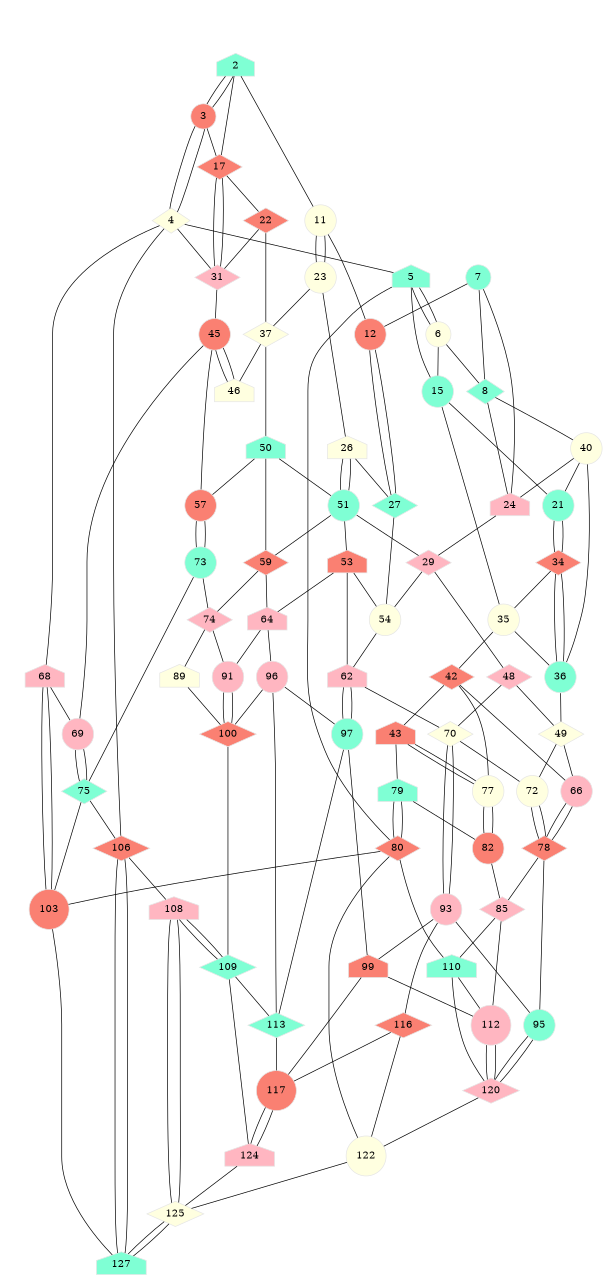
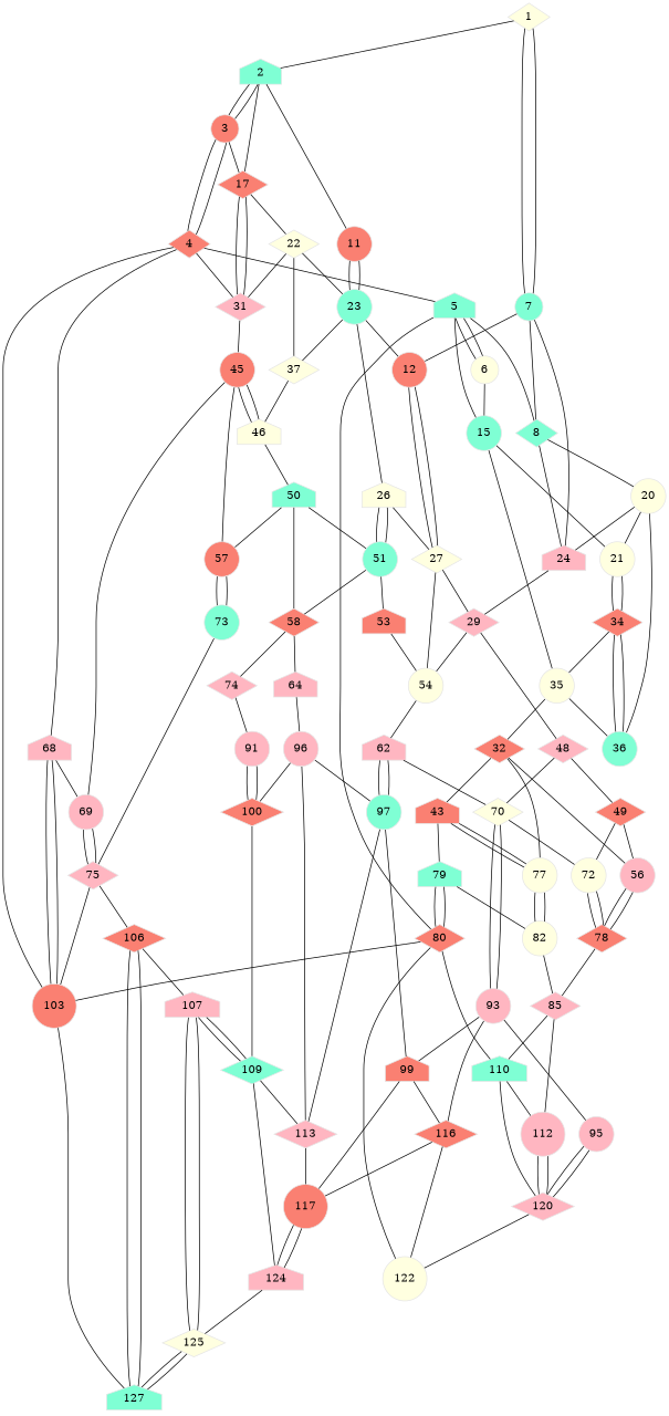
  graph {
    node [color=gray90 fillcolor=salmon shape=circle style=filled]
+   1 [fillcolor=lightyellow shape=diamond]
    2 [fillcolor=aquamarine shape=house super="+10"]
    7 [fillcolor=aquamarine super="+13"]
    3
-   11 [fillcolor=lightyellow]
+   11
    17 [shape=diamond super="+18"]
    8 [fillcolor=aquamarine shape=diamond super="+19"]
    12
    24 [fillcolor=lightpink shape=house super="+30"]
-   4 [fillcolor=lightyellow shape=diamond super="+40"]
-   23 [fillcolor=lightyellow super="+25"]
+   4 [shape=diamond super="+40"]
+   23 [fillcolor=aquamarine super="+25"]
    31 [fillcolor=lightpink shape=diamond super="+41"]
-   22 [shape=diamond super="+32"]
+   22 [fillcolor=lightyellow shape=diamond super="+32"]
    5 [fillcolor=aquamarine shape=house super="+14"]
    68 [fillcolor=lightpink shape=house]
    103 [super="+105"]
    6 [fillcolor=lightyellow super="+9"]
    15 [fillcolor=aquamarine super="+16"]
    80 [shape=diamond super="+81"]
    45 [super="+56"]
    69 [fillcolor=lightpink]
    127 [fillcolor=aquamarine shape=house]
-   21 [fillcolor=aquamarine]
+   21 [fillcolor=lightyellow]
    35 [fillcolor=lightyellow super="+39"]
    43 [shape=house super="+44"]
    77 [fillcolor=lightyellow]
    79 [fillcolor=aquamarine shape=house super="+83"]
    110 [fillcolor=aquamarine shape=house super="+111"]
    122 [fillcolor=lightyellow super="+128"]
-   20 [fillcolor=lightyellow super="+33" label=40]
-   27 [fillcolor=aquamarine shape=diamond super="+28"]
+   20 [fillcolor=lightyellow super="+33"]
+   27 [fillcolor=lightyellow shape=diamond super="+28"]
    29 [fillcolor=lightpink shape=diamond super="+47"]
    36 [fillcolor=aquamarine super="+38"]
    37 [fillcolor=lightyellow shape=diamond]
    26 [fillcolor=lightyellow shape=house]
    54 [fillcolor=lightyellow super="+55"]
    34 [shape=diamond]
-   42 [shape=diamond super="+67"]
-   49 [fillcolor=lightyellow shape=diamond super="+65"]
+   42 [shape=diamond super="+67" label=32]
+   49 [shape=diamond super="+65"]
    46 [fillcolor=lightyellow shape=house]
    51 [fillcolor=aquamarine super="+52"]
    48 [fillcolor=lightpink shape=diamond]
-   59 [shape=diamond super="+60"]
+   59 [shape=diamond super="+60" label=58]
    53 [shape=house super="+61"]
    62 [fillcolor=lightpink shape=house super="+63"]
    70 [fillcolor=lightyellow shape=diamond super="+71"]
    57
-   66 [fillcolor=lightpink]
+   66 [fillcolor=lightpink label=56]
    72 [fillcolor=lightyellow]
    50 [fillcolor=aquamarine shape=house super="+58"]
    78 [shape=diamond super="+84"]
-   82 [super="+87"]
+   82 [fillcolor=lightyellow super="+87"]
    73 [fillcolor=aquamarine super="+76"]
-   75 [fillcolor=aquamarine shape=diamond super="+104"]
+   75 [fillcolor=lightpink shape=diamond super="+104"]
    93 [fillcolor=lightpink super="+94"]
    64 [fillcolor=lightpink shape=house super="+92"]
    74 [fillcolor=lightpink shape=diamond super="+90"]
    97 [fillcolor=aquamarine super="+98"]
    91 [fillcolor=lightpink]
    96 [fillcolor=lightpink super="+101"]
-   89 [fillcolor=lightyellow shape=house]
    99 [shape=house super="+115"]
-   113 [fillcolor=aquamarine shape=diamond super="+114"]
+   113 [fillcolor=lightpink shape=diamond super="+114"]
    100 [shape=diamond super="+102"]
    85 [fillcolor=lightpink shape=diamond super="+86"]
-   95 [fillcolor=aquamarine]
+   95 [fillcolor=lightpink]
    106 [shape=diamond super="+107"]
    116 [shape=diamond super="+121"]
-   108 [fillcolor=lightpink shape=house]
+   108 [fillcolor=lightpink shape=house label=107]
    112 [fillcolor=lightpink]
    120 [fillcolor=lightpink shape=diamond super="+123"]
    125 [fillcolor=lightyellow shape=diamond super="+126"]
    109 [fillcolor=aquamarine shape=diamond super="+119"]
    117 [super="+118"]
    124 [fillcolor=lightpink shape=house]
+   1 -- 2
+   1 -- 7
+   1 -- 7
    2 -- 3
    2 -- 3
    2 -- 11
    2 -- 17
    7 -- 8
    7 -- 12
    7 -- 24
    3 -- 17
    3 -- 4
    3 -- 4
-   11 -- 12
+   23 -- 12
    11 -- 23
    11 -- 23
    17 -- 31
    17 -- 31
    17 -- 22
    8 -- 24
    8 -- 20
    12 -- 27
    12 -- 27
    24 -- 29
    4 -- 31
    4 -- 5
    4 -- 68
-   4 -- 106
+   4 -- 103
    23 -- 37
    23 -- 26
    31 -- 45
+   22 -- 23
    22 -- 31
    22 -- 37
    5 -- 6
    5 -- 6
    5 -- 15
    5 -- 80
    68 -- 103
    68 -- 103
    68 -- 69
    103 -- 127
-   6 -- 8
+   5 -- 8
    6 -- 15
    15 -- 21
    15 -- 35
    80 -- 103
    80 -- 110
    80 -- 122
    45 -- 69
    45 -- 46
    45 -- 46
    45 -- 57
    69 -- 75
    69 -- 75
    21 -- 34
    21 -- 34
    35 -- 36
    35 -- 42
    43 -- 77
    43 -- 77
    43 -- 79
    77 -- 82
    77 -- 82
    79 -- 80
    79 -- 80
    79 -- 82 [weight=2]
    110 -- 112
    110 -- 120
-   122 -- 125
    20 -- 24
    20 -- 21
    20 -- 36
-   51 -- 29
+   27 -- 29
    27 -- 54
    29 -- 54
    29 -- 48
-   36 -- 49
    37 -- 46
    26 -- 27
    26 -- 51
    26 -- 51
    54 -- 62
    34 -- 35
    34 -- 36
    34 -- 36
    42 -- 43
    42 -- 77
    42 -- 66
    49 -- 66
    49 -- 72
-   37 -- 50
+   46 -- 50
    51 -- 59
    51 -- 53
    48 -- 49
    48 -- 70
    59 -- 64
    59 -- 74
    53 -- 54
-   53 -- 62
-   53 -- 64
    62 -- 70
    62 -- 97
    62 -- 97
    70 -- 72
    70 -- 93
    70 -- 93
    57 -- 73
    57 -- 73
    66 -- 78
    66 -- 78
    72 -- 78
    72 -- 78
    50 -- 51
    50 -- 59
    50 -- 57
    78 -- 85
-   78 -- 95
    82 -- 85
    73 -- 75
-   73 -- 74
    75 -- 103
    75 -- 106
    93 -- 99
    93 -- 95
    93 -- 116
-   64 -- 91
    64 -- 96
    74 -- 91
-   74 -- 89
    97 -- 99
    97 -- 113
    91 -- 100
    91 -- 100
    96 -- 97
    96 -- 113
    96 -- 100
-   89 -- 100
-   99 -- 112
+   99 -- 116
    99 -- 117
    113 -- 117
    100 -- 109
    85 -- 110
    85 -- 112
    95 -- 120
    95 -- 120
    106 -- 127
    106 -- 127
    106 -- 108
    116 -- 122
    116 -- 117
    108 -- 125
    108 -- 125
    108 -- 109
    108 -- 109
    112 -- 120
    112 -- 120
    120 -- 122
    125 -- 127
    125 -- 127
    109 -- 113
    109 -- 124
    117 -- 124
    117 -- 124
    124 -- 125
  }
